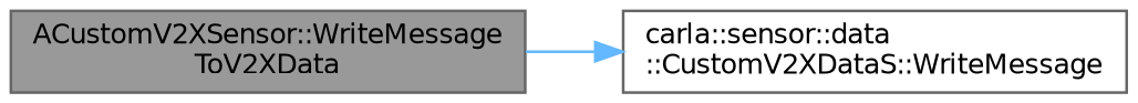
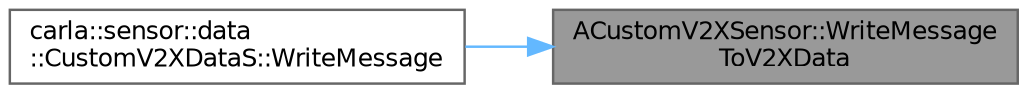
  digraph {
    rankdir=LR
    node [fontname=Helvetica fontsize=10 shape=box style=filled]
    n1 [color=gray40 fillcolor=grey60 fontcolor=black height=0.2 label="ACustomV2XSensor::WriteMessage\lToV2XData" width=0.4]
    n2 [color=grey40 fillcolor=white height=0.2 label="carla::sensor::data\l::CustomV2XDataS::WriteMessage" width=0.4]
-   n1 -> n2 [color=steelblue1 fontname=Helvetica fontsize=10 labelfontname=Helvetica labelfontsize=10 style=solid]
+   n2 -> n1 [color=steelblue1 fontname=Helvetica fontsize=10 labelfontname=Helvetica labelfontsize=10 style=solid]
  }
